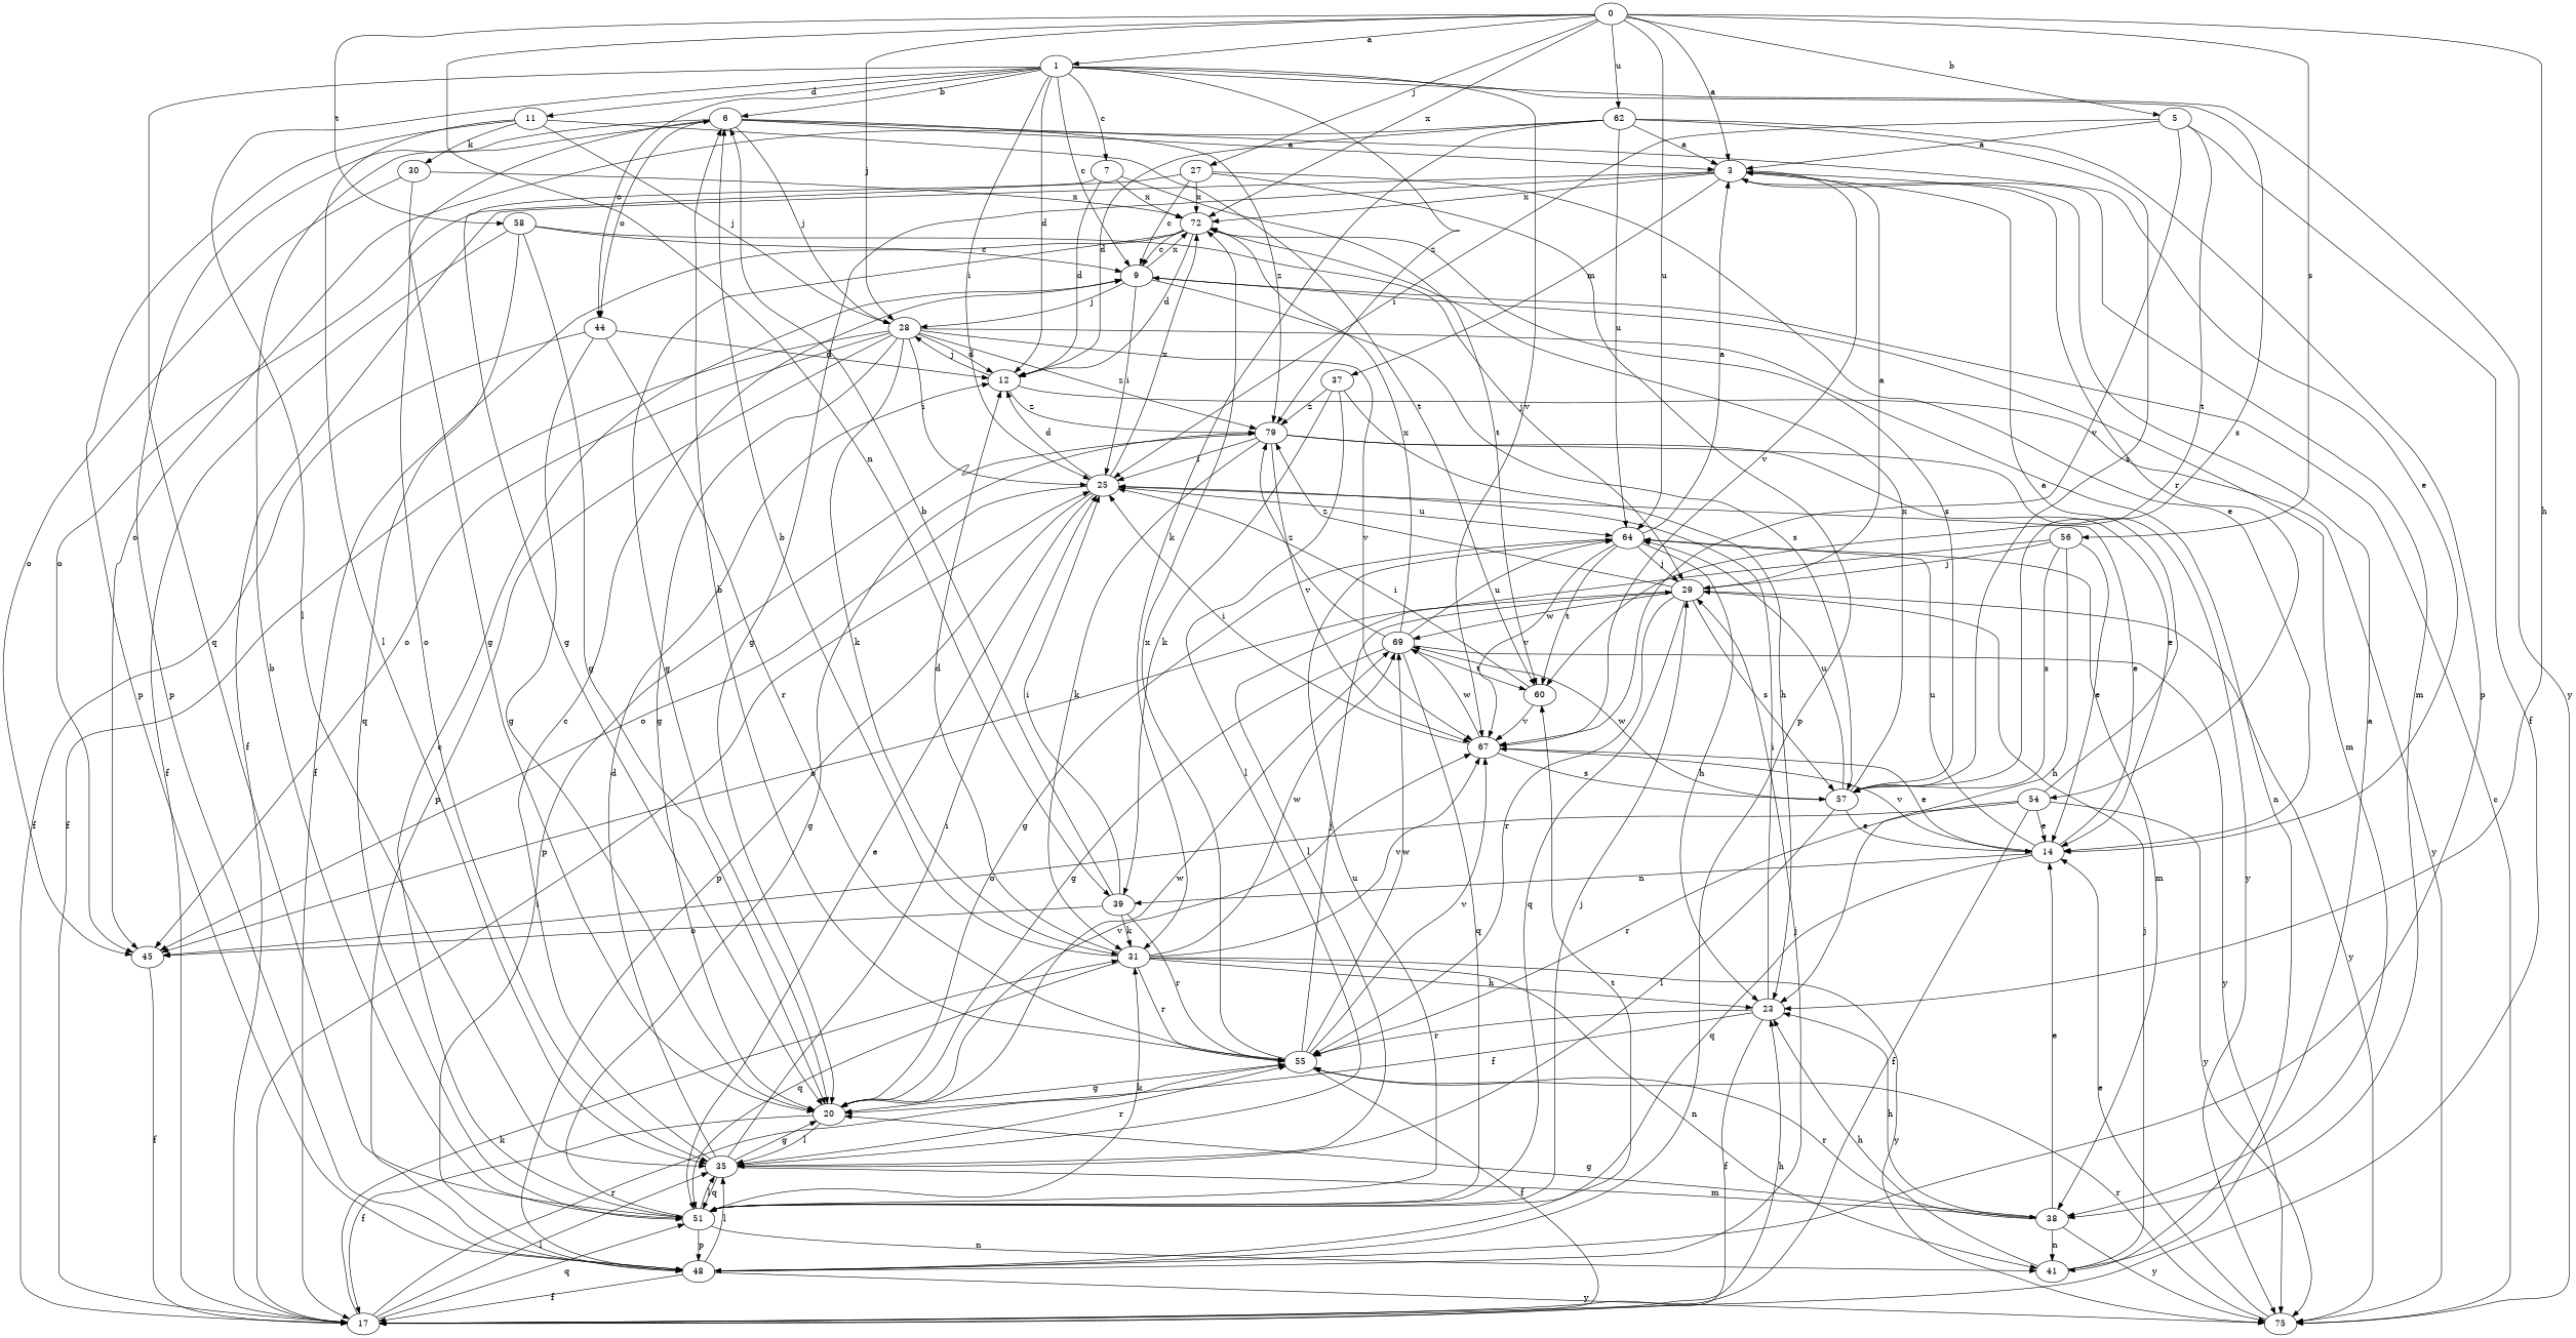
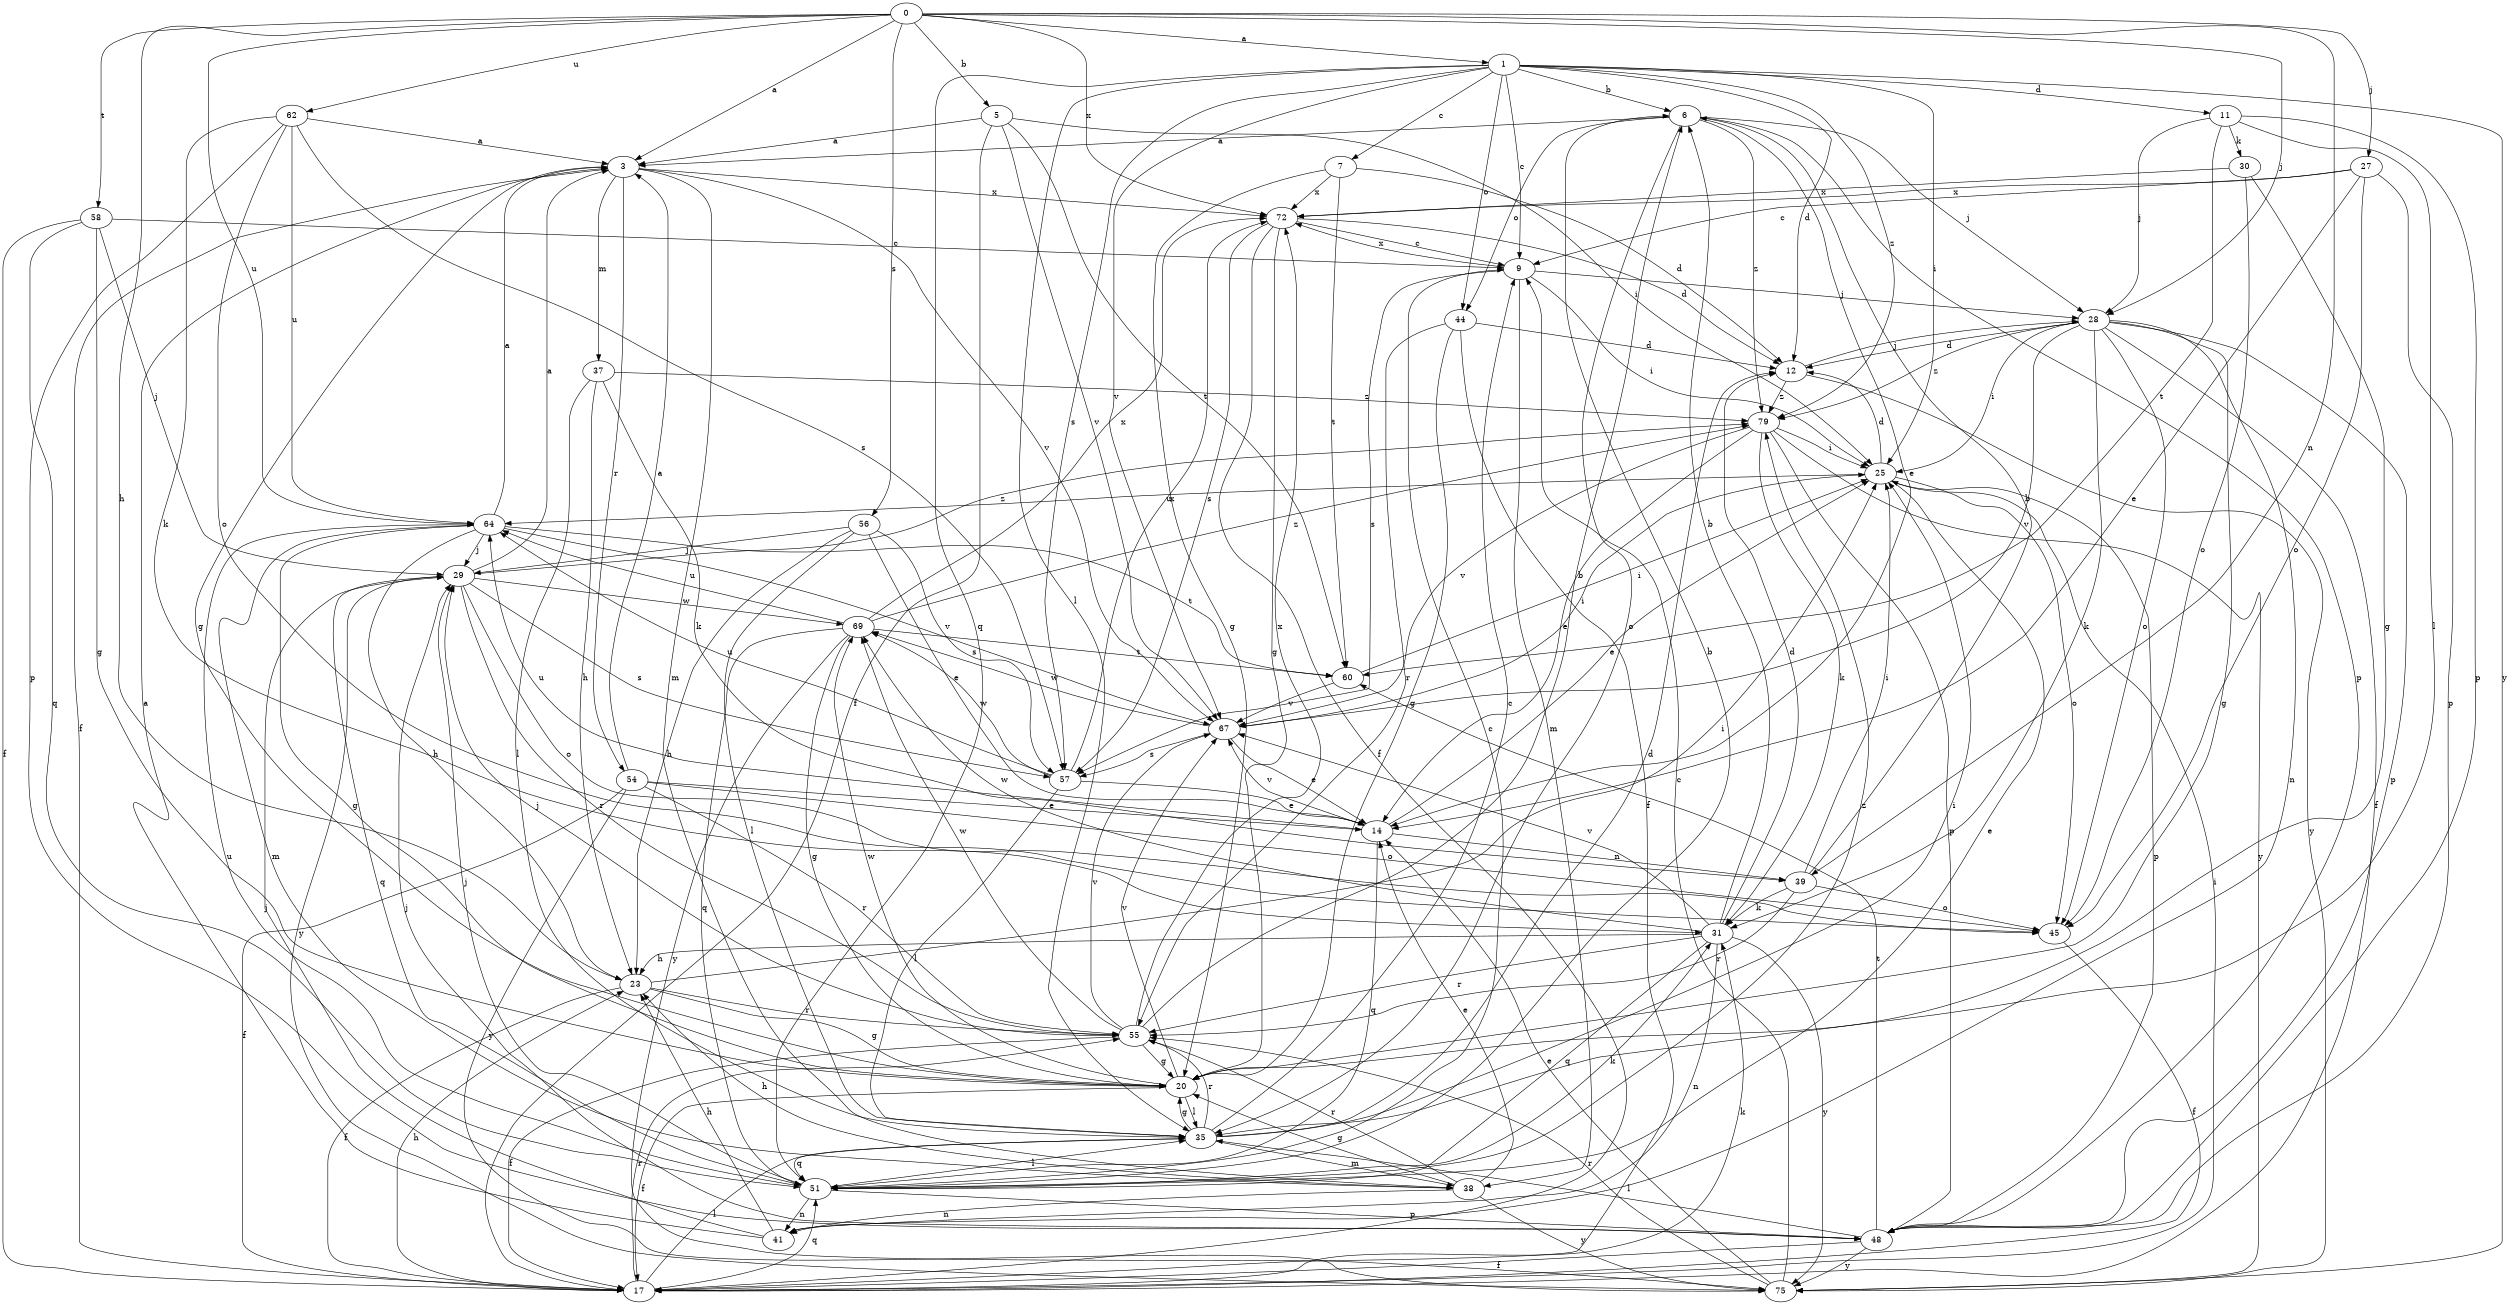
  strict digraph {
    0
    1
    3
    5
    23
    27
    28
    39
    56
    58
    62
    64
    72
    6
    7
    9
    11
    12
    25
    35
    44
    51
    57
    67
    75
    79
    17
    20
    37
    38
    54
    60
    55
    14
    48
    45
    31
    41
    29
    30
    69
    0 -> 1 [label=a]
    0 -> 3 [label=a]
    0 -> 5 [label=b]
    0 -> 23 [label=h]
    0 -> 27 [label=j]
    0 -> 28 [label=j]
    0 -> 39 [label=n]
    0 -> 56 [label=s]
    0 -> 58 [label=t]
    0 -> 62 [label=u]
    0 -> 64 [label=u]
    0 -> 72 [label=x]
    1 -> 6 [label=b]
    1 -> 7 [label=c]
    1 -> 9 [label=c]
    1 -> 11 [label=d]
    1 -> 12 [label=d]
    1 -> 25 [label=i]
    1 -> 35 [label=l]
    1 -> 44 [label=o]
    1 -> 51 [label=q]
    1 -> 57 [label=s]
    1 -> 67 [label=v]
    1 -> 75 [label=y]
    1 -> 79 [label=z]
    3 -> 72 [label=x]
    3 -> 67 [label=v]
    3 -> 17 [label=f]
    3 -> 20 [label=g]
    3 -> 37 [label=m]
    3 -> 38 [label=m]
    3 -> 54 [label=r]
    5 -> 3 [label=a]
    5 -> 25 [label=i]
    5 -> 67 [label=v]
    5 -> 17 [label=f]
    5 -> 60 [label=t]
    23 -> 25 [label=i]
    23 -> 17 [label=f]
-   23 -> 20 [label=f]
+   23 -> 20 [label=g]
    23 -> 55 [label=r]
    27 -> 72 [label=x]
    27 -> 9 [label=c]
    27 -> 14 [label=e]
    27 -> 48 [label=p]
    27 -> 45 [label=o]
    28 -> 12 [label=d]
    28 -> 25 [label=i]
    28 -> 67 [label=v]
    28 -> 79 [label=z]
    28 -> 17 [label=f]
    28 -> 20 [label=g]
    28 -> 48 [label=p]
    28 -> 45 [label=o]
    28 -> 31 [label=k]
    28 -> 41 [label=n]
    39 -> 6 [label=b]
    39 -> 25 [label=i]
    39 -> 55 [label=r]
    39 -> 45 [label=o]
    39 -> 31 [label=k]
    56 -> 23 [label=h]
    56 -> 35 [label=l]
    56 -> 57 [label=s]
    56 -> 14 [label=e]
    56 -> 29 [label=j]
    58 -> 9 [label=c]
    58 -> 51 [label=q]
    58 -> 17 [label=f]
    58 -> 20 [label=g]
    58 -> 29 [label=j]
    62 -> 3 [label=a]
    62 -> 64 [label=u]
-   62 -> 12 [label=d]
    62 -> 57 [label=s]
    62 -> 48 [label=p]
    62 -> 45 [label=o]
    62 -> 31 [label=k]
    64 -> 3 [label=a]
    64 -> 23 [label=h]
    64 -> 67 [label=v]
    64 -> 20 [label=g]
    64 -> 38 [label=m]
    64 -> 60 [label=t]
    64 -> 29 [label=j]
    72 -> 9 [label=c]
    72 -> 12 [label=d]
    72 -> 57 [label=s]
    72 -> 17 [label=f]
    72 -> 20 [label=g]
    6 -> 3 [label=a]
    6 -> 28 [label=j]
    6 -> 35 [label=o]
    6 -> 44 [label=o]
    6 -> 79 [label=z]
    6 -> 14 [label=e]
    6 -> 48 [label=p]
    7 -> 72 [label=x]
    7 -> 12 [label=d]
    7 -> 20 [label=g]
    7 -> 60 [label=t]
    9 -> 28 [label=j]
    9 -> 72 [label=x]
    9 -> 25 [label=i]
    9 -> 57 [label=s]
    9 -> 38 [label=m]
    11 -> 28 [label=j]
    11 -> 35 [label=l]
    11 -> 60 [label=t]
    11 -> 48 [label=p]
    11 -> 30 [label=k]
    12 -> 28 [label=j]
    12 -> 75 [label=y]
    12 -> 79 [label=z]
    25 -> 64 [label=u]
-   25 -> 72 [label=x]
    25 -> 12 [label=d]
    25 -> 51 [label=e]
    25 -> 48 [label=p]
    25 -> 45 [label=o]
    35 -> 9 [label=c]
    35 -> 12 [label=d]
    35 -> 25 [label=i]
    35 -> 51 [label=q]
    35 -> 20 [label=g]
    35 -> 38 [label=m]
    35 -> 55 [label=r]
    44 -> 12 [label=d]
    44 -> 17 [label=f]
    44 -> 20 [label=g]
    44 -> 55 [label=r]
    51 -> 64 [label=u]
    51 -> 6 [label=b]
    51 -> 9 [label=c]
    51 -> 35 [label=l]
-   51 -> 79 [label=g]
+   51 -> 79 [label=z]
    51 -> 48 [label=p]
    51 -> 31 [label=k]
    51 -> 41 [label=n]
    51 -> 29 [label=j]
    57 -> 64 [label=u]
    57 -> 72 [label=x]
    57 -> 35 [label=l]
    57 -> 14 [label=e]
    57 -> 69 [label=w]
    67 -> 25 [label=i]
    67 -> 57 [label=s]
    67 -> 14 [label=e]
    67 -> 69 [label=w]
    75 -> 9 [label=c]
    75 -> 55 [label=r]
    75 -> 14 [label=e]
    79 -> 25 [label=i]
    79 -> 67 [label=v]
    79 -> 75 [label=y]
    79 -> 14 [label=e]
    79 -> 48 [label=p]
    79 -> 31 [label=k]
    17 -> 23 [label=h]
    17 -> 25 [label=i]
    17 -> 35 [label=l]
    17 -> 51 [label=q]
    17 -> 55 [label=r]
    17 -> 31 [label=k]
    20 -> 35 [label=l]
    20 -> 67 [label=v]
    20 -> 17 [label=f]
    20 -> 69 [label=w]
    37 -> 23 [label=h]
    37 -> 39 [label=k]
    37 -> 35 [label=l]
    37 -> 79 [label=z]
    38 -> 23 [label=h]
    38 -> 75 [label=y]
    38 -> 20 [label=g]
    38 -> 55 [label=r]
    38 -> 14 [label=e]
    38 -> 41 [label=n]
    54 -> 3 [label=a]
    54 -> 75 [label=y]
    54 -> 17 [label=f]
    54 -> 55 [label=r]
    54 -> 14 [label=e]
    54 -> 45 [label=o]
    60 -> 25 [label=i]
    60 -> 67 [label=v]
    55 -> 72 [label=x]
    55 -> 6 [label=b]
    55 -> 67 [label=v]
    55 -> 17 [label=f]
    55 -> 20 [label=g]
    55 -> 29 [label=j]
    55 -> 69 [label=w]
    14 -> 39 [label=n]
    14 -> 64 [label=u]
    14 -> 25 [label=e]
    14 -> 51 [label=q]
    14 -> 67 [label=v]
    48 -> 35 [label=l]
    48 -> 75 [label=y]
    48 -> 17 [label=f]
    48 -> 60 [label=t]
    48 -> 29 [label=j]
    45 -> 17 [label=f]
    31 -> 23 [label=h]
    31 -> 6 [label=b]
    31 -> 12 [label=d]
    31 -> 51 [label=q]
    31 -> 67 [label=v]
    31 -> 75 [label=y]
    31 -> 55 [label=r]
    31 -> 41 [label=n]
    31 -> 69 [label=w]
    41 -> 3 [label=a]
    41 -> 23 [label=h]
    41 -> 29 [label=j]
    29 -> 3 [label=a]
    29 -> 51 [label=q]
    29 -> 57 [label=s]
    29 -> 75 [label=y]
    29 -> 79 [label=z]
    29 -> 55 [label=r]
    29 -> 45 [label=o]
    29 -> 69 [label=w]
    30 -> 72 [label=x]
    30 -> 20 [label=g]
    30 -> 45 [label=o]
    69 -> 64 [label=u]
    69 -> 72 [label=x]
    69 -> 51 [label=q]
    69 -> 75 [label=y]
    69 -> 79 [label=z]
    69 -> 20 [label=g]
    69 -> 60 [label=t]
  }
